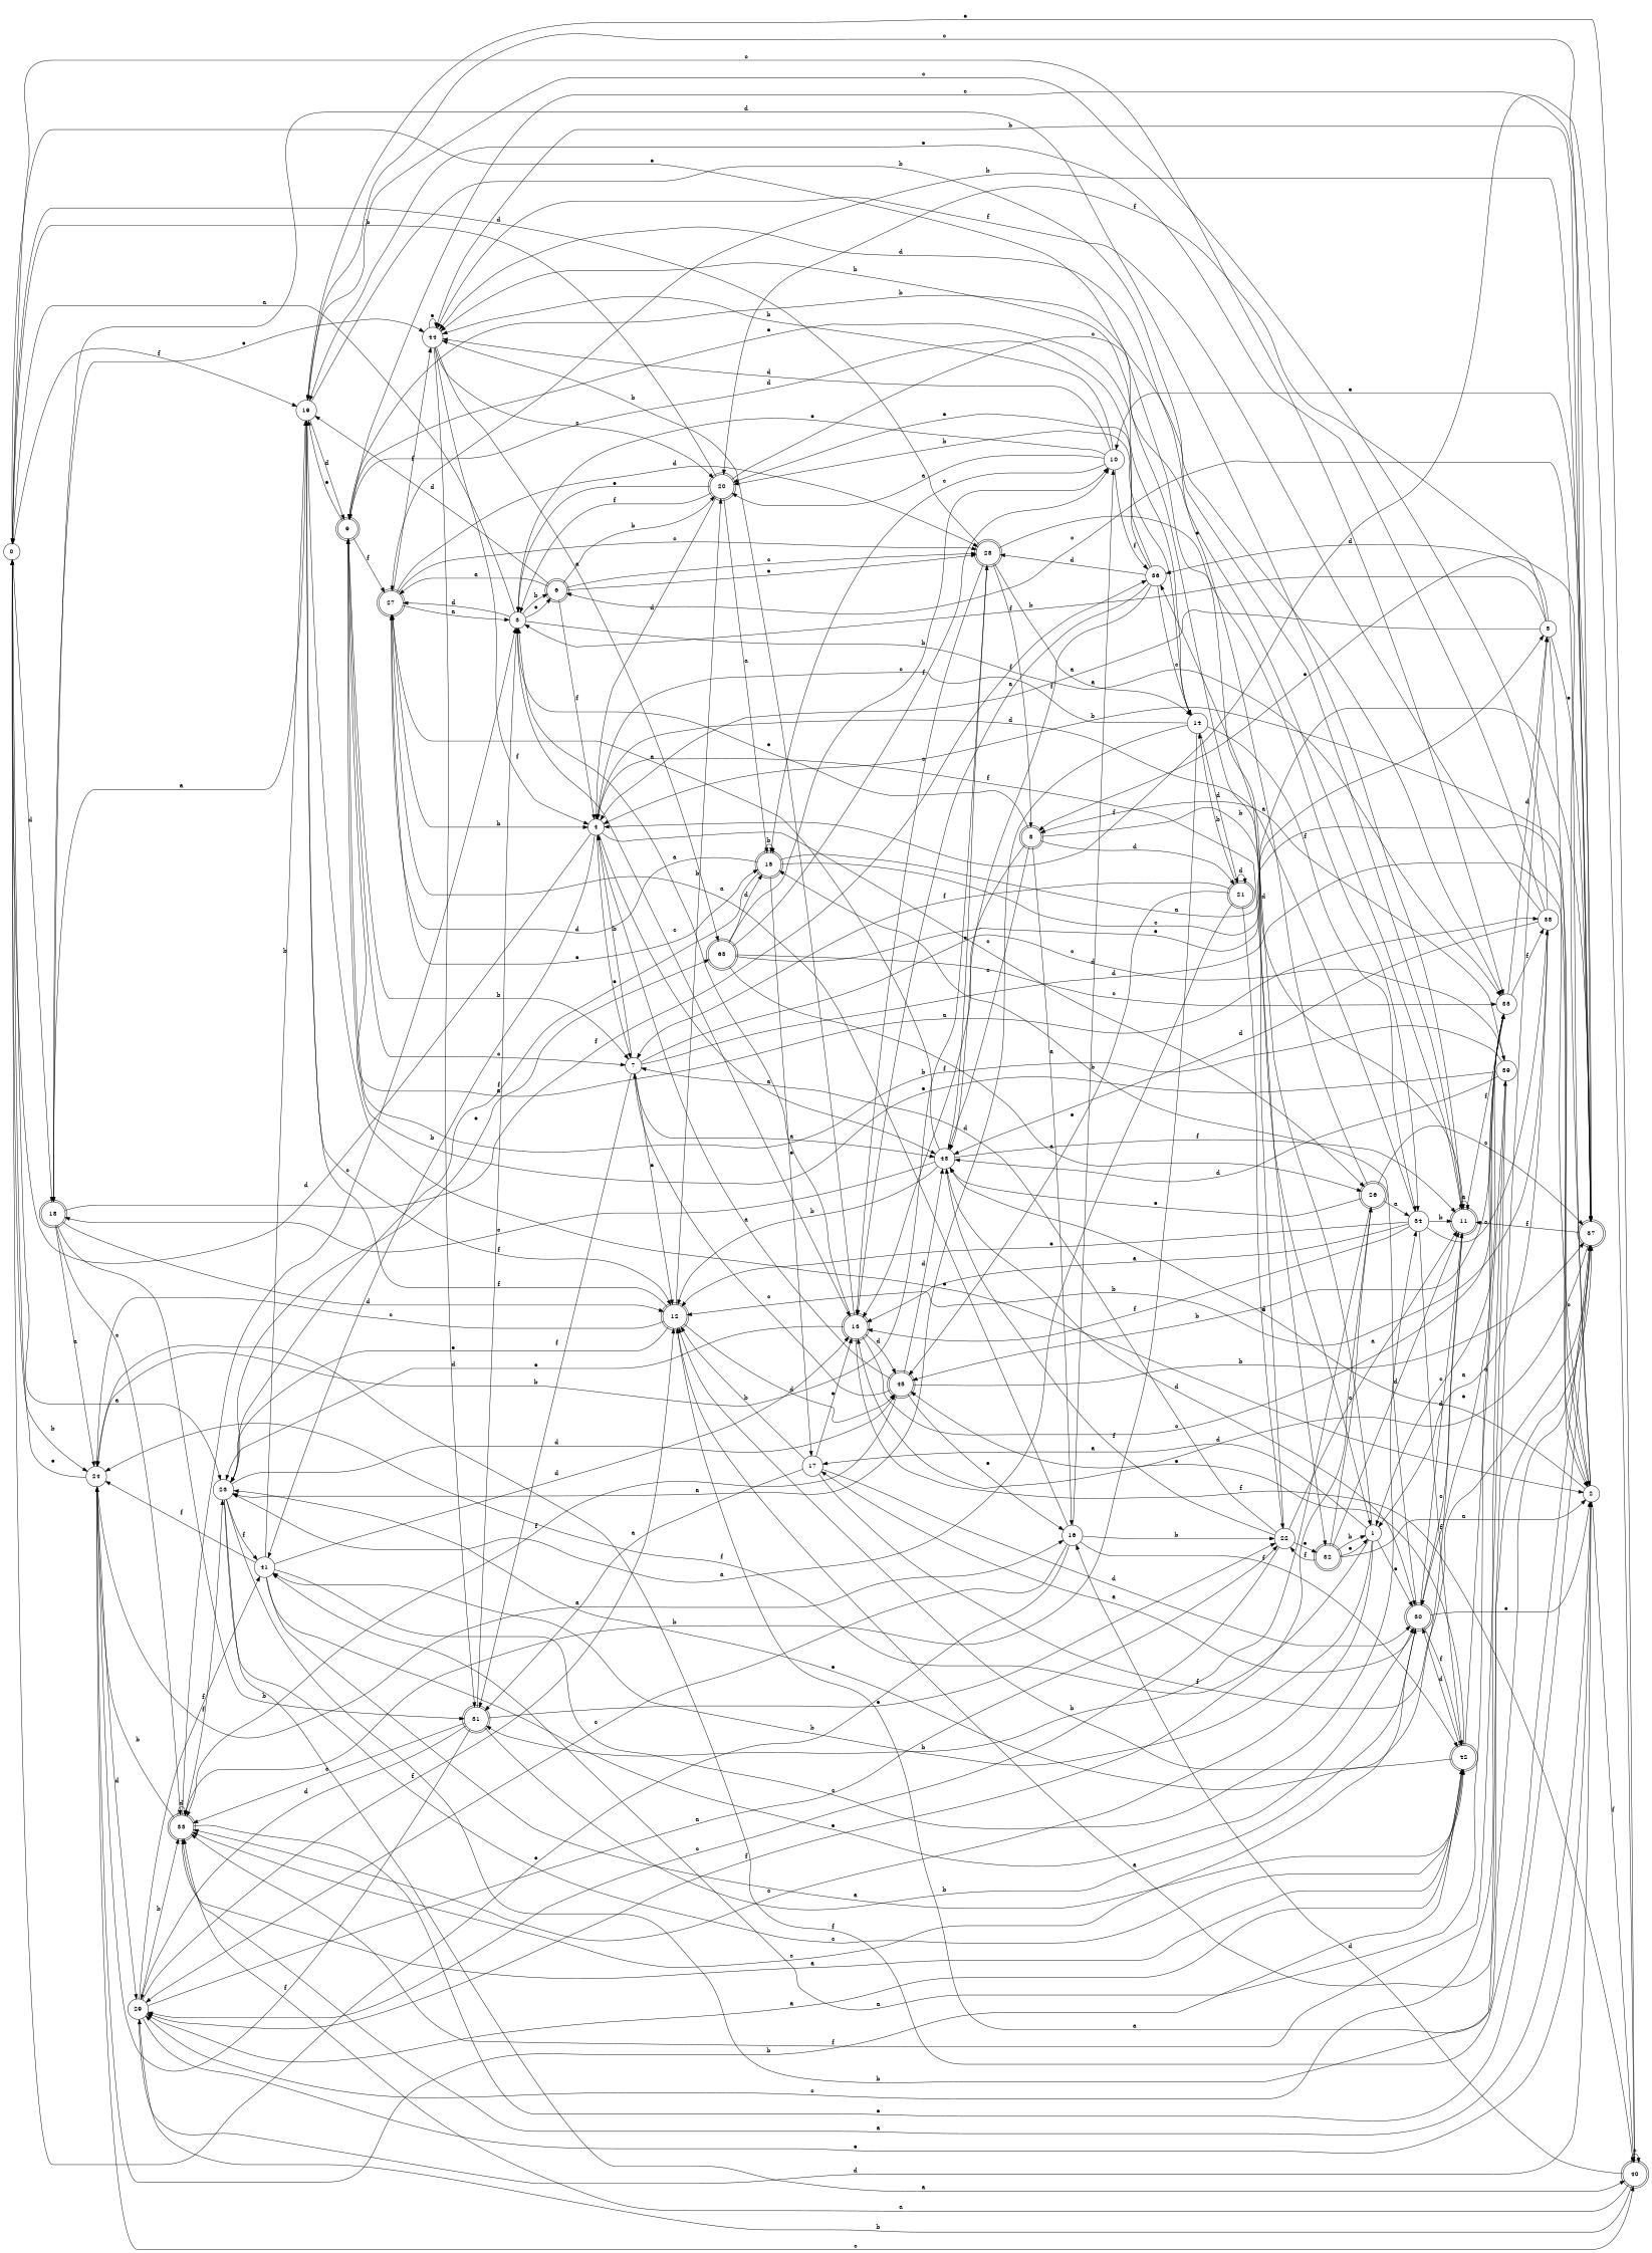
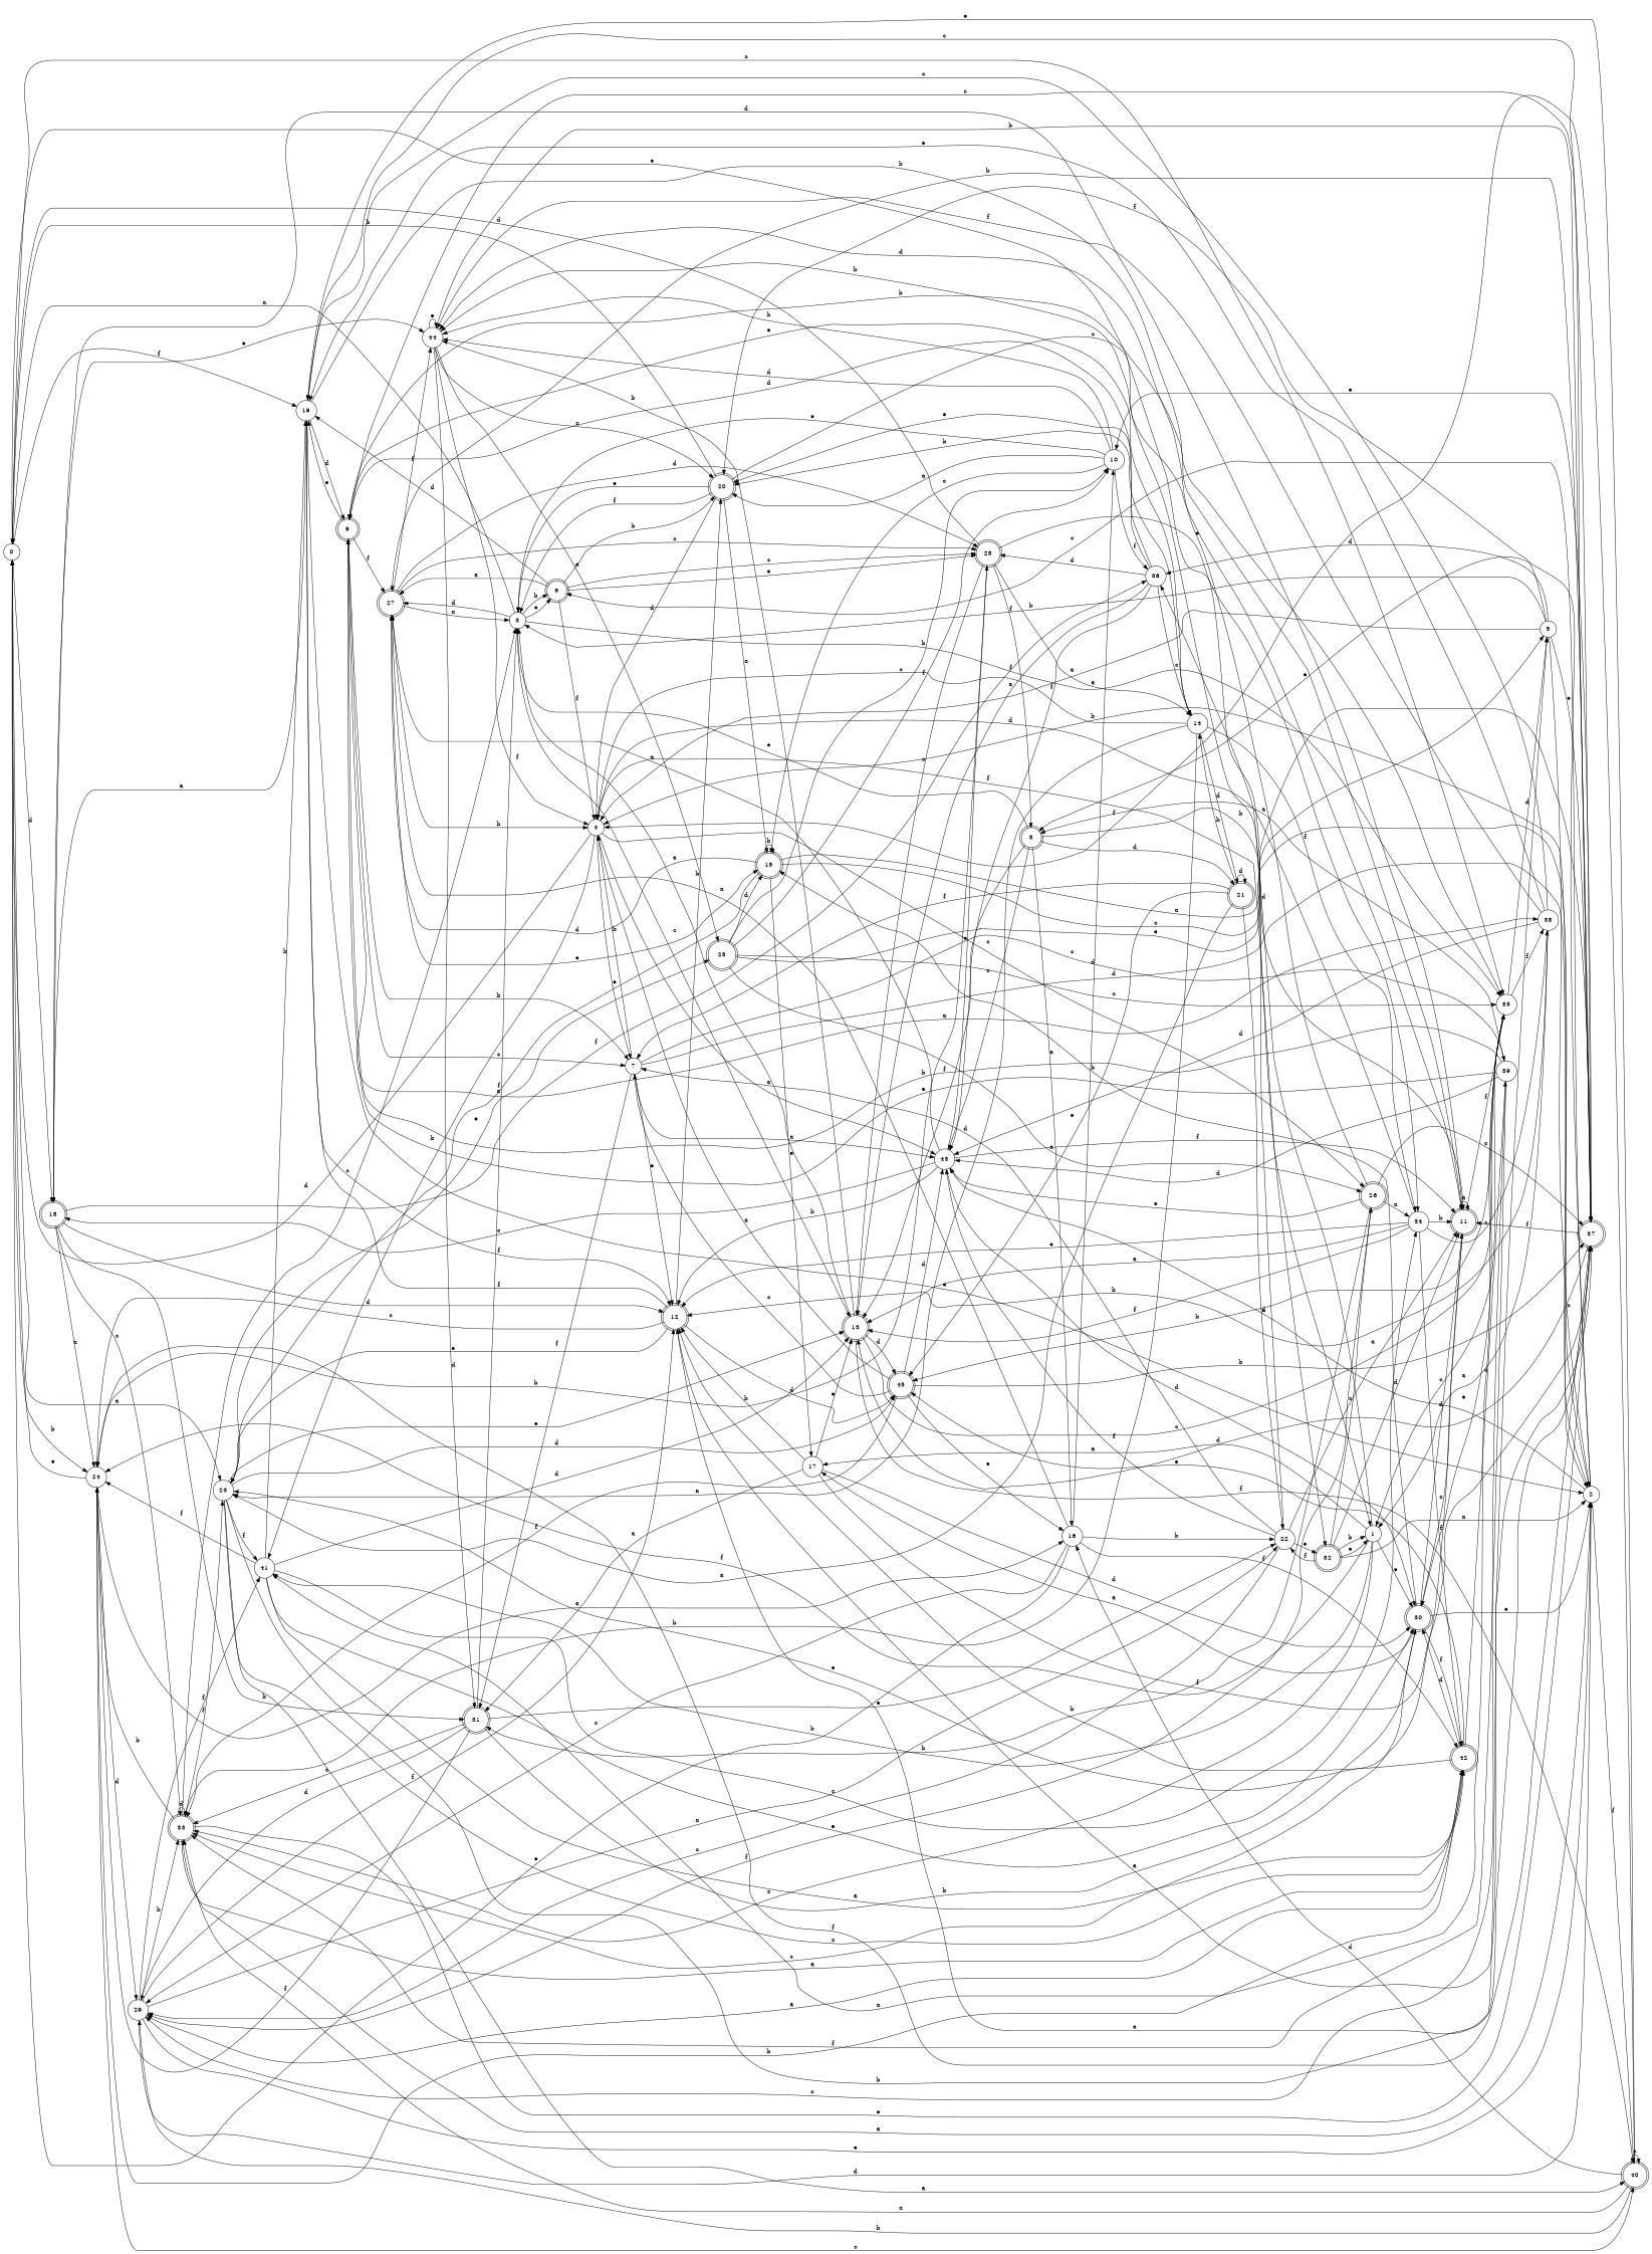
  digraph {
    rankdir=LR
    node [color=black fillcolor=white shape=circle style=filled]
    n1 [label=0]
    n2 [label=18 shape=doublecircle style="rounded,filled"]
    n3 [label=19]
    n4 [label=23]
    n5 [label=24]
    n6 [label=32 shape=doublecircle style="rounded,filled"]
    n7 [label=35]
    n8 [label=33 shape=doublecircle style="rounded,filled"]
    n9 [label=36]
    n10 [label=12 shape=doublecircle style="rounded,filled"]
    n11 [label=31 shape=doublecircle style="rounded,filled"]
    n12 [label=44]
    n13 [label=2]
    n14 [label=37 shape=doublecircle style="rounded,filled"]
    n15 [label=9 shape=doublecircle style="rounded,filled"]
    n16 [label=41]
    n17 [label=40 shape=doublecircle style="rounded,filled"]
    n18 [label=5]
    n19 [label=45 shape=doublecircle style="rounded,filled"]
    n20 [label=42 shape=doublecircle style="rounded,filled"]
-   n21 [label=65 shape=doublecircle style="rounded,filled"]
+   n21 [label=25 shape=doublecircle style="rounded,filled"]
    n22 [label=16]
    n23 [label=29]
    n24 [label=1]
    n25 [label=26 shape=doublecircle style="rounded,filled"]
    n26 [label=11 shape=doublecircle style="rounded,filled"]
    n27 [label=22]
    n28 [label=30 shape=doublecircle style="rounded,filled"]
    n29 [label=38]
    n30 [label=17]
    n31 [label=13 shape=doublecircle style="rounded,filled"]
    n32 [label=15 shape=doublecircle style="rounded,filled"]
    n33 [label=3]
    n34 [label=43]
    n35 [label=20 shape=doublecircle style="rounded,filled"]
    n36 [label=28 shape=doublecircle style="rounded,filled"]
    n37 [label=14]
    n38 [label=34]
    n39 [label=4]
    n40 [label=6 shape=doublecircle style="rounded,filled"]
    n41 [label=8 shape=doublecircle style="rounded,filled"]
    n42 [label=7]
    n43 [label=27 shape=doublecircle style="rounded,filled"]
    n44 [label=21 shape=doublecircle style="rounded,filled"]
    n45 [label=39]
    n46 [label=10]
    n1 -> n2 [label=d]
    n1 -> n3 [label=f]
    n1 -> n4 [label=a]
    n1 -> n5 [label=b]
    n1 -> n6 [label=e]
    n1 -> n7 [label=c]
    n2 -> n5 [label=a]
    n2 -> n8 [label=c]
    n2 -> n9 [label=f]
    n2 -> n10 [label=d]
    n2 -> n11 [label=b]
    n2 -> n12 [label=e]
    n3 -> n2 [label=a]
    n3 -> n7 [label=b]
    n3 -> n10 [label=f]
    n3 -> n13 [label=e]
    n3 -> n14 [label=c]
    n3 -> n15 [label=d]
    n4 -> n16 [label=f]
    n4 -> n17 [label=a]
    n4 -> n18 [label=b]
    n4 -> n19 [label=d]
    n4 -> n20 [label=c]
    n4 -> n21 [label=e]
    n5 -> n1 [label=e]
    n5 -> n14 [label=f]
    n5 -> n17 [label=c]
    n5 -> n20 [label=b]
    n5 -> n22 [label=a]
    n5 -> n23 [label=d]
    n6 -> n13 [label=a]
    n6 -> n24 [label=b]
    n6 -> n24 [label=e]
    n6 -> n25 [label=c]
    n6 -> n26 [label=d]
    n6 -> n27 [label=f]
    n7 -> n16 [label=a]
    n7 -> n18 [label=d]
    n7 -> n19 [label=b]
    n7 -> n24 [label=c]
    n7 -> n28 [label=e]
    n7 -> n29 [label=f]
    n8 -> n4 [label=f]
    n8 -> n5 [label=b]
    n8 -> n8 [label=d]
    n8 -> n14 [label=e]
    n8 -> n20 [label=a]
    n8 -> n33 [label=c]
    n9 -> n31 [label=a]
    n9 -> n34 [label=f]
    n9 -> n35 [label=b]
    n9 -> n35 [label=e]
    n9 -> n36 [label=d]
    n9 -> n37 [label=c]
    n10 -> n3 [label=f]
    n10 -> n4 [label=e]
    n10 -> n5 [label=c]
    n10 -> n14 [label=a]
    n10 -> n19 [label=d]
    n10 -> n35 [label=b]
    n11 -> n5 [label=f]
    n11 -> n8 [label=c]
    n11 -> n23 [label=d]
    n11 -> n27 [label=e]
    n11 -> n28 [label=b]
    n11 -> n33 [label=a]
    n12 -> n11 [label=d]
    n12 -> n12 [label=e]
    n12 -> n14 [label=b]
    n12 -> n21 [label=a]
    n12 -> n35 [label=c]
    n12 -> n39 [label=f]
    n13 -> n8 [label=a]
    n13 -> n17 [label=f]
    n13 -> n34 [label=d]
    n13 -> n39 [label=b]
    n13 -> n40 [label=c]
    n13 -> n41 [label=e]
    n14 -> n10 [label=a]
    n14 -> n15 [label=c]
    n14 -> n26 [label=f]
    n14 -> n31 [label=d]
    n14 -> n43 [label=b]
    n14 -> n46 [label=e]
    n15 -> n3 [label=e]
    n15 -> n29 [label=a]
    n15 -> n37 [label=d]
    n15 -> n42 [label=b]
    n15 -> n42 [label=c]
    n15 -> n43 [label=f]
    n16 -> n3 [label=b]
    n16 -> n5 [label=f]
    n16 -> n20 [label=a]
    n16 -> n28 [label=e]
    n16 -> n31 [label=d]
    n16 -> n38 [label=c]
    n17 -> n3 [label=e]
    n17 -> n8 [label=a]
    n17 -> n17 [label=c]
    n17 -> n22 [label=d]
    n17 -> n23 [label=b]
    n17 -> n39 [label=f]
    n18 -> n9 [label=d]
    n18 -> n13 [label=c]
    n18 -> n14 [label=e]
    n18 -> n33 [label=b]
    n18 -> n35 [label=f]
    n18 -> n39 [label=a]
    n19 -> n8 [label=f]
    n19 -> n14 [label=b]
    n19 -> n22 [label=e]
    n19 -> n34 [label=d]
    n19 -> n39 [label=a]
    n19 -> n42 [label=c]
    n20 -> n10 [label=b]
    n20 -> n19 [label=e]
    n20 -> n23 [label=a]
    n20 -> n28 [label=d]
    n20 -> n45 [label=c]
    n21 -> n7 [label=c]
    n21 -> n13 [label=e]
    n21 -> n25 [label=a]
    n21 -> n32 [label=d]
    n21 -> n46 [label=b]
    n21 -> n46 [label=f]
    n22 -> n1 [label=e]
    n22 -> n20 [label=f]
    n22 -> n23 [label=c]
    n22 -> n27 [label=b]
    n22 -> n43 [label=a]
    n22 -> n46 [label=d]
    n23 -> n8 [label=b]
    n23 -> n10 [label=f]
    n23 -> n13 [label=d]
    n23 -> n13 [label=e]
    n23 -> n16 [label=f]
    n23 -> n27 [label=a]
    n24 -> n5 [label=f]
    n24 -> n8 [label=c]
    n24 -> n9 [label=d]
    n24 -> n16 [label=b]
    n24 -> n28 [label=e]
    n24 -> n30 [label=a]
    n25 -> n11 [label=b]
    n25 -> n12 [label=d]
    n25 -> n14 [label=c]
    n25 -> n23 [label=f]
    n25 -> n34 [label=e]
    n25 -> n38 [label=a]
    n26 -> n2 [label=d]
    n26 -> n4 [label=e]
    n26 -> n7 [label=f]
    n26 -> n15 [label=b]
    n26 -> n26 [label=a]
    n26 -> n28 [label=c]
    n27 -> n6 [label=e]
    n27 -> n12 [label=b]
    n27 -> n23 [label=c]
    n27 -> n26 [label=a]
    n27 -> n34 [label=f]
    n27 -> n42 [label=d]
    n28 -> n8 [label=c]
    n28 -> n13 [label=e]
    n28 -> n20 [label=f]
    n28 -> n26 [label=d]
    n28 -> n30 [label=a]
    n28 -> n32 [label=b]
    n29 -> n3 [label=c]
    n29 -> n3 [label=e]
    n29 -> n10 [label=b]
    n29 -> n12 [label=f]
    n29 -> n24 [label=a]
    n29 -> n34 [label=d]
    n30 -> n10 [label=b]
    n30 -> n11 [label=a]
    n30 -> n14 [label=f]
    n30 -> n28 [label=d]
    n30 -> n31 [label=e]
-   n31 -> n4 [label=e]
+   n4 -> n31 [label=e]
    n31 -> n7 [label=c]
    n31 -> n12 [label=b]
    n31 -> n17 [label=f]
    n31 -> n19 [label=d]
    n31 -> n33 [label=a]
    n32 -> n4 [label=f]
    n32 -> n14 [label=a]
    n32 -> n18 [label=c]
    n32 -> n30 [label=e]
    n32 -> n32 [label=b]
    n32 -> n43 [label=d]
    n33 -> n1 [label=a]
    n33 -> n7 [label=f]
    n33 -> n31 [label=c]
    n33 -> n40 [label=b]
    n33 -> n40 [label=e]
    n33 -> n43 [label=d]
    n34 -> n2 [label=c]
    n34 -> n10 [label=b]
    n34 -> n26 [label=f]
    n34 -> n28 [label=d]
    n34 -> n36 [label=e]
    n34 -> n43 [label=a]
    n35 -> n1 [label=b]
    n35 -> n26 [label=c]
    n35 -> n32 [label=a]
    n35 -> n33 [label=e]
    n35 -> n33 [label=f]
    n35 -> n39 [label=d]
    n36 -> n1 [label=d]
    n36 -> n5 [label=b]
    n36 -> n31 [label=c]
    n36 -> n37 [label=a]
    n36 -> n38 [label=e]
    n36 -> n41 [label=f]
    n37 -> n4 [label=a]
    n37 -> n8 [label=b]
    n37 -> n15 [label=e]
    n37 -> n38 [label=f]
    n37 -> n39 [label=c]
    n37 -> n44 [label=d]
    n38 -> n10 [label=e]
    n38 -> n20 [label=f]
    n38 -> n26 [label=b]
    n38 -> n29 [label=c]
    n38 -> n31 [label=a]
    n38 -> n31 [label=f]
    n38 -> n39 [label=d]
    n39 -> n1 [label=d]
    n39 -> n16 [label=b]
    n39 -> n24 [label=f]
    n39 -> n25 [label=c]
    n39 -> n34 [label=a]
    n39 -> n42 [label=e]
    n40 -> n3 [label=d]
    n40 -> n35 [label=b]
    n40 -> n36 [label=c]
    n40 -> n36 [label=e]
    n40 -> n39 [label=f]
    n40 -> n43 [label=a]
    n41 -> n22 [label=a]
    n41 -> n26 [label=b]
    n41 -> n31 [label=f]
    n41 -> n33 [label=e]
    n41 -> n34 [label=c]
    n41 -> n44 [label=d]
    n42 -> n10 [label=e]
    n42 -> n11 [label=f]
    n42 -> n13 [label=d]
    n42 -> n34 [label=a]
    n42 -> n39 [label=b]
    n42 -> n45 [label=c]
    n43 -> n12 [label=f]
    n43 -> n32 [label=e]
    n43 -> n33 [label=a]
    n43 -> n36 [label=c]
    n43 -> n36 [label=d]
    n43 -> n39 [label=b]
    n44 -> n4 [label=a]
    n44 -> n19 [label=e]
    n44 -> n27 [label=c]
    n44 -> n37 [label=b]
    n44 -> n42 [label=f]
    n44 -> n44 [label=d]
    n45 -> n8 [label=f]
    n45 -> n15 [label=b]
    n45 -> n15 [label=e]
    n45 -> n23 [label=c]
    n45 -> n34 [label=d]
    n45 -> n41 [label=a]
    n46 -> n9 [label=f]
    n46 -> n12 [label=b]
    n46 -> n12 [label=d]
    n46 -> n32 [label=c]
    n46 -> n33 [label=e]
    n46 -> n35 [label=a]
  }
